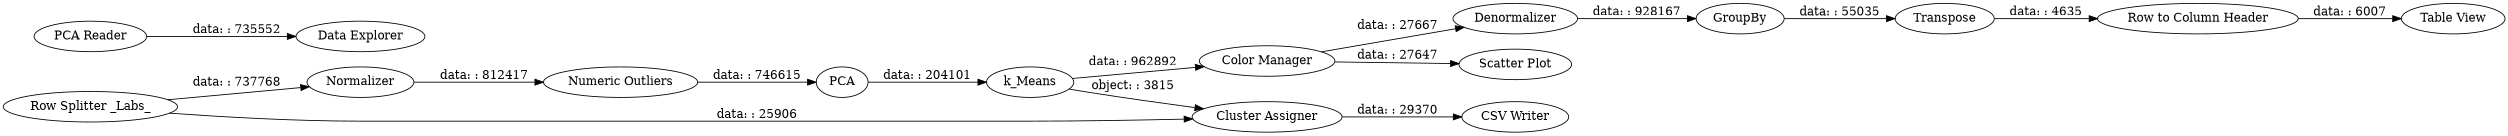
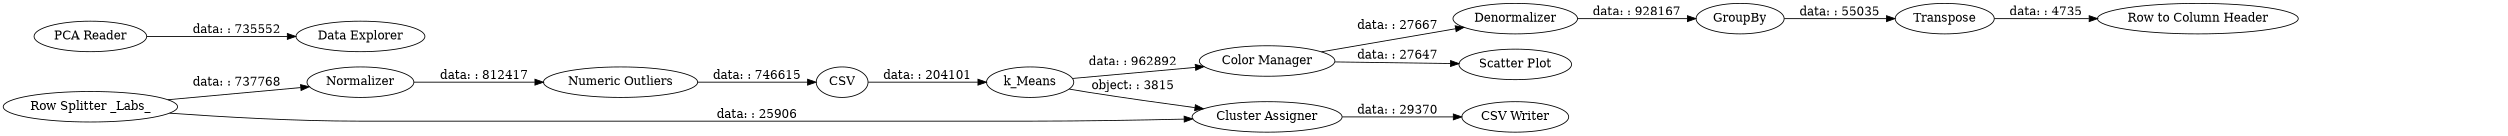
  digraph {
    rankdir=LR
    n1 [label="Row Splitter _Labs_"]
    n2 [label=Normalizer]
    n3 [label="Cluster Assigner"]
    n4 [label="Numeric Outliers"]
    n5 [label="CSV Writer"]
-   n6 [label=PCA]
+   n6 [label=CSV]
    n7 [label=k_Means]
    n8 [label="Color Manager"]
    n9 [label="Scatter Plot"]
    n10 [label=Denormalizer]
    n11 [label=GroupBy]
    n12 [label=Transpose]
    n13 [label="Row to Column Header"]
    n14 [label="PCA Reader"]
    n15 [label="Data Explorer"]
-   n16 [label="Table View"]
    n1 -> n2 [label="data: : 737768"]
    n1 -> n3 [label="data: : 25906"]
    n2 -> n4 [label="data: : 812417"]
    n3 -> n5 [label="data: : 29370"]
    n4 -> n6 [label="data: : 746615"]
    n6 -> n7 [label="data: : 204101"]
    n7 -> n3 [label="object: : 3815"]
    n7 -> n8 [label="data: : 962892"]
    n8 -> n9 [label="data: : 27647"]
    n8 -> n10 [label="data: : 27667"]
    n10 -> n11 [label="data: : 928167"]
    n11 -> n12 [label="data: : 55035"]
-   n12 -> n13 [label="data: : 4635"]
-   n13 -> n16 [label="data: : 6007"]
+   n12 -> n13 [label="data: : 4735"]
    n14 -> n15 [label="data: : 735552"]
  }
